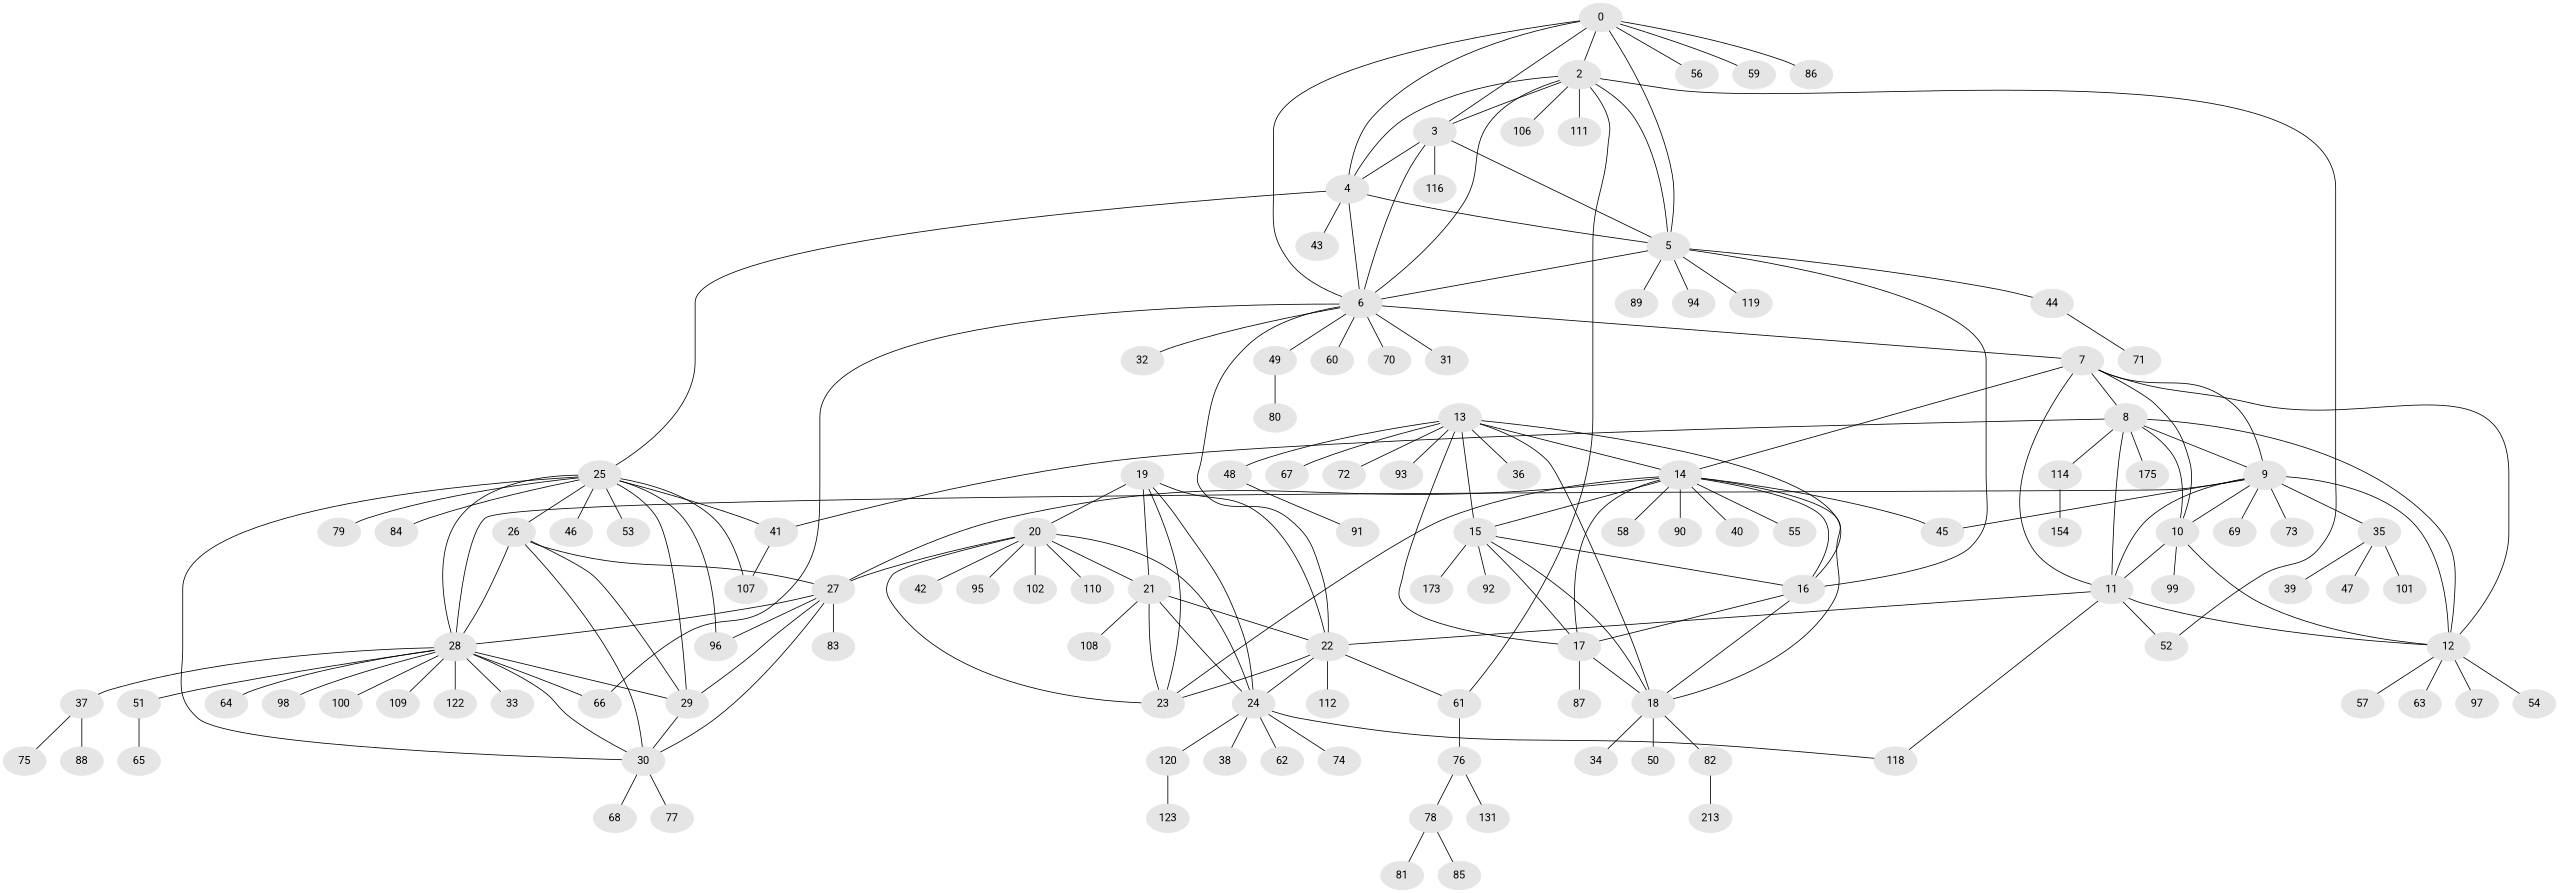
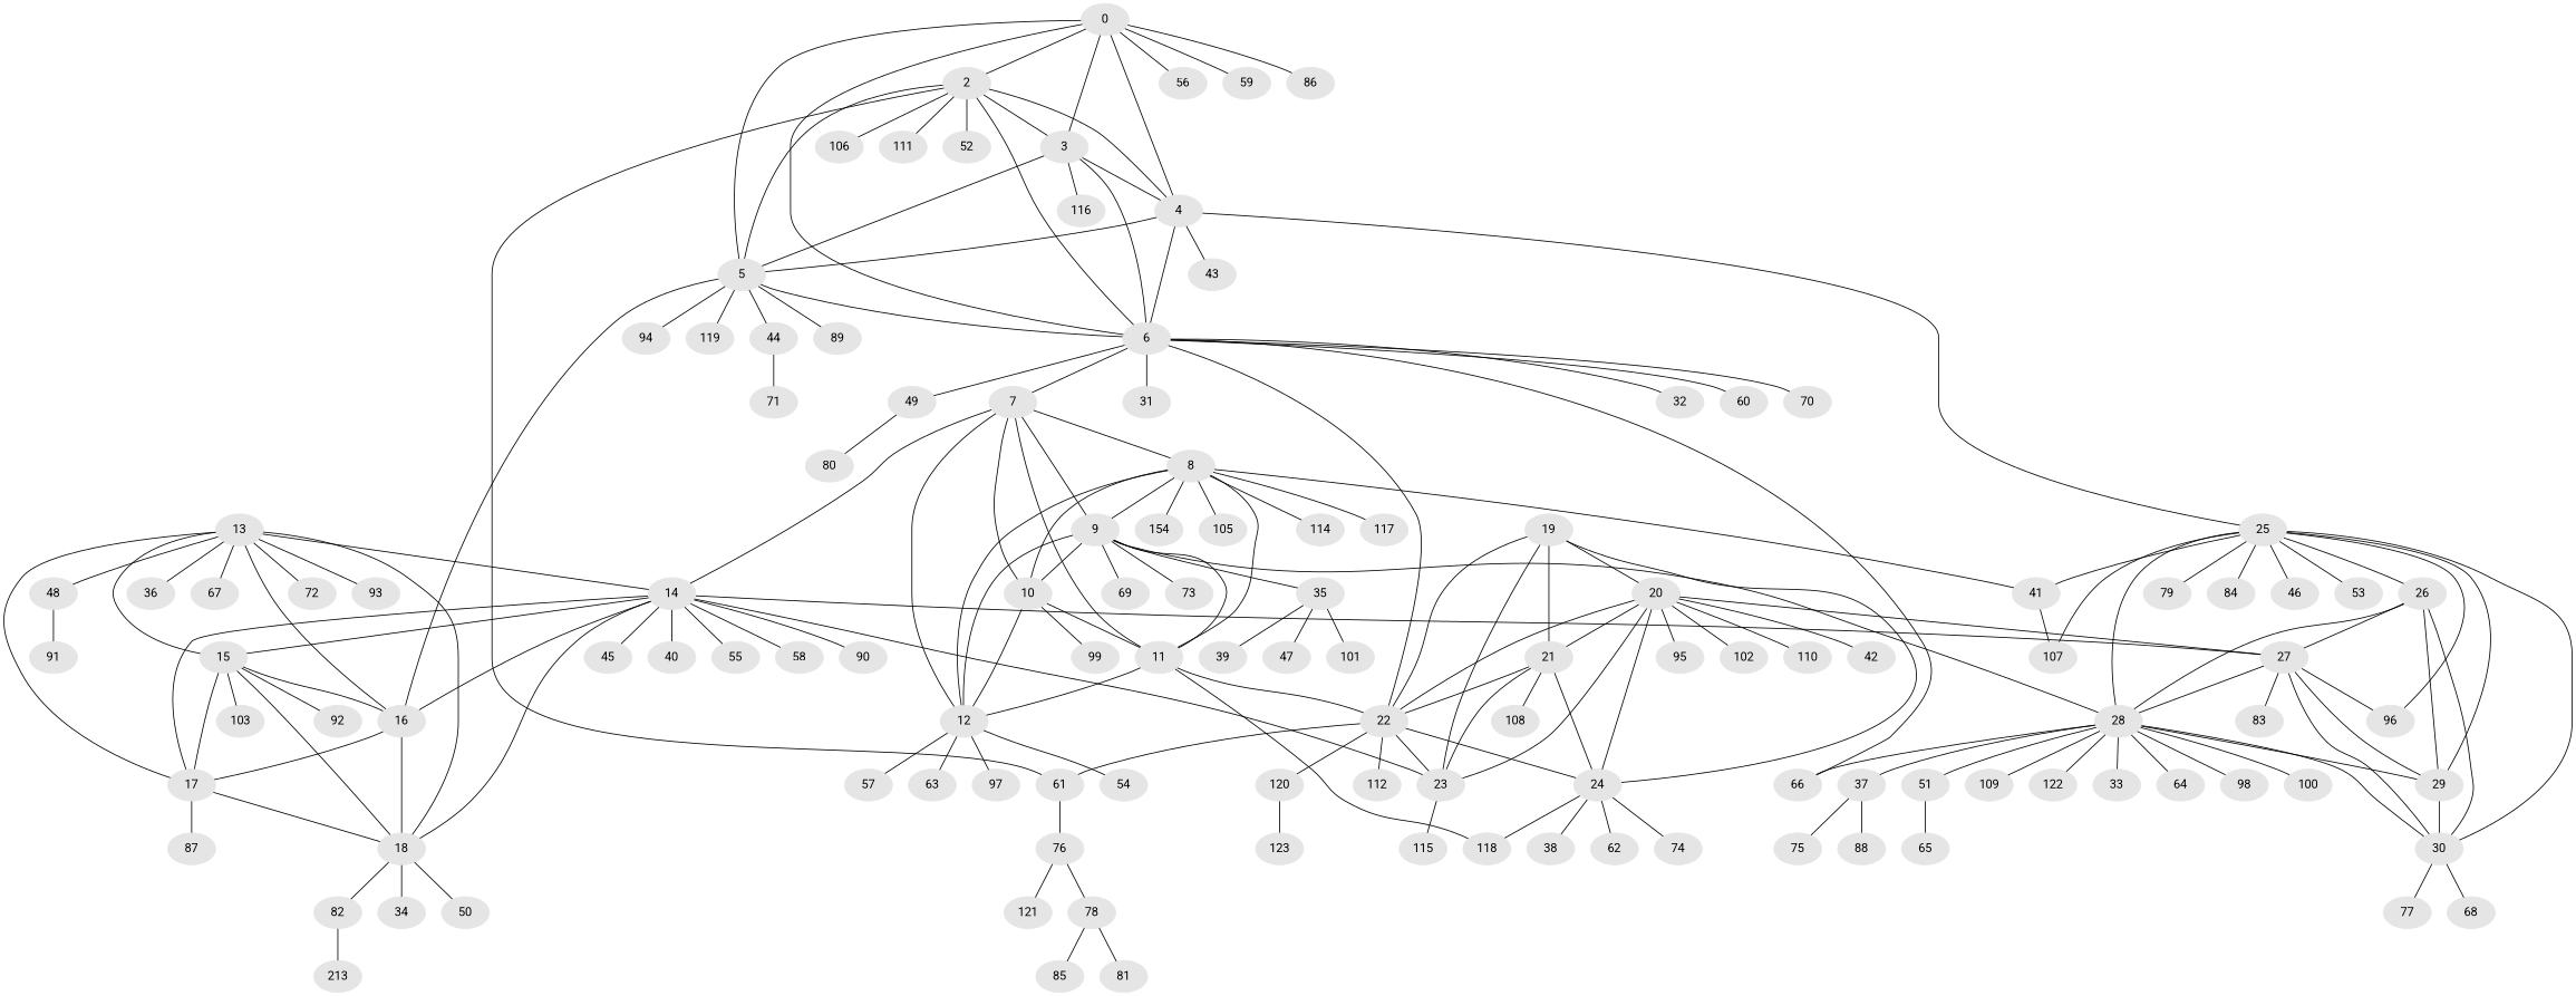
  graph {
    fontname=Roboto
    node [color=gray90 fontname=Roboto style=filled]
    edge [fontname=Roboto]
    n1 [label=0]
    2
    3
    4
    5
    6
    56
    59
    86
    52
    61
    106
    111
    116
    25
    43
    16
    44
    89
    94
    119
    7
    22
    31
    32
    49
    60
    66
    70
    76
    41
    28
    26
    29
    30
    46
    53
    79
    84
    107
    96
    17
    18
    71
    8
    9
    10
    11
    12
    14
    23
    24
    112
    120
    80
    n56 [label=154]
-   105 [label=175]
+   105
    114
+   117
    35
    45
    69
    73
    99
    118
    54
    57
    63
    97
    15
    27
    40
    55
    58
    90
    33
    37
    51
    64
    98
    100
    109
    122
    39
    47
    101
    13
    36
    48
    67
    72
    93
    92
-   103 [label=173]
+   103
    87
    34
    50
    82
    91
+   115
    83
    n102 [label=213]
    19
    20
    21
    42
    95
    102
    110
    108
    38
    62
    74
    123
    68
    77
    75
    88
    65
    78
-   121 [label=131]
+   121
    81
    85
    n1 -- 2
    n1 -- 3
    n1 -- 4
    n1 -- 5
    n1 -- 6
    n1 -- 56
    n1 -- 59
    n1 -- 86
    2 -- 3
    2 -- 4
    2 -- 5
    2 -- 6
    2 -- 52
    2 -- 61
    2 -- 106
    2 -- 111
    3 -- 4
    3 -- 5
    3 -- 6
    3 -- 116
    4 -- 5
    4 -- 6
    4 -- 25
    4 -- 43
    5 -- 6
    5 -- 16
    5 -- 44
    5 -- 89
    5 -- 94
    5 -- 119
    6 -- 7
    6 -- 22
    6 -- 31
    6 -- 32
    6 -- 49
    6 -- 60
    6 -- 66
    6 -- 70
    61 -- 76
    25 -- 41
    25 -- 28
    25 -- 26
    25 -- 29
    25 -- 30
    25 -- 46
    25 -- 53
    25 -- 79
    25 -- 84
    25 -- 107
    25 -- 96
    16 -- 17
    16 -- 18
    44 -- 71
    7 -- 8
    7 -- 9
    7 -- 10
    7 -- 11
    7 -- 12
    7 -- 14
    22 -- 61
    22 -- 23
    22 -- 24
    22 -- 112
-   24 -- 120
+   22 -- 120
    49 -- 80
    76 -- 78
    76 -- 121
    41 -- 107
    28 -- 66
    28 -- 29
    28 -- 30
    28 -- 33
    28 -- 37
    28 -- 51
    28 -- 64
    28 -- 98
    28 -- 100
    28 -- 109
    28 -- 122
    26 -- 28
    26 -- 29
    26 -- 30
    26 -- 27
    29 -- 30
    30 -- 68
    30 -- 77
    17 -- 18
    17 -- 87
    18 -- 34
    18 -- 50
    18 -- 82
    8 -- 41
    8 -- 9
    8 -- 10
    8 -- 11
    8 -- 12
-   114 -- n56
+   8 -- n56
    8 -- 105
    8 -- 114
+   8 -- 117
    9 -- 28
    9 -- 10
    9 -- 11
    9 -- 12
    9 -- 35
-   9 -- 45
    9 -- 69
    9 -- 73
    10 -- 11
    10 -- 12
    10 -- 99
-   11 -- 52
    11 -- 22
    11 -- 12
    11 -- 118
    12 -- 54
    12 -- 57
    12 -- 63
    12 -- 97
    14 -- 16
    14 -- 17
    14 -- 18
    14 -- 23
    14 -- 45
    14 -- 15
    14 -- 27
    14 -- 40
    14 -- 55
    14 -- 58
    14 -- 90
+   23 -- 115
    24 -- 118
    24 -- 38
    24 -- 62
    24 -- 74
    120 -- 123
    35 -- 39
    35 -- 47
    35 -- 101
    15 -- 16
    15 -- 17
    15 -- 18
    15 -- 92
    15 -- 103
    27 -- 28
    27 -- 29
    27 -- 30
    27 -- 96
    27 -- 83
    37 -- 75
    37 -- 88
    51 -- 65
    13 -- 16
    13 -- 17
    13 -- 18
    13 -- 14
    13 -- 15
    13 -- 36
    13 -- 48
    13 -- 67
    13 -- 72
    13 -- 93
    48 -- 91
    82 -- n102
    19 -- 22
    19 -- 23
    19 -- 24
    19 -- 20
    19 -- 21
+   20 -- 22
    20 -- 23
    20 -- 24
    20 -- 27
    20 -- 21
    20 -- 42
    20 -- 95
    20 -- 102
    20 -- 110
    21 -- 22
    21 -- 23
    21 -- 24
    21 -- 108
    78 -- 81
    78 -- 85
  }
